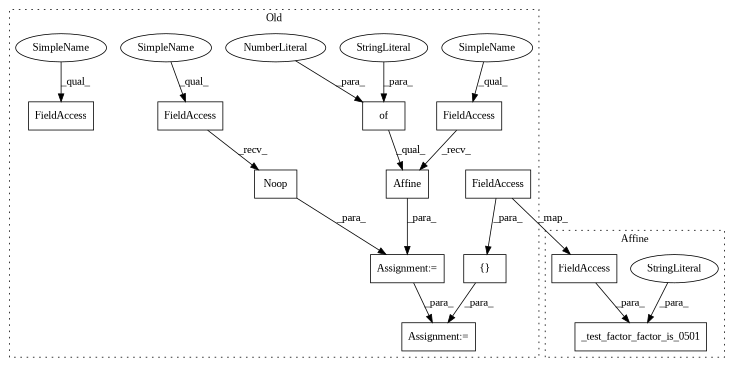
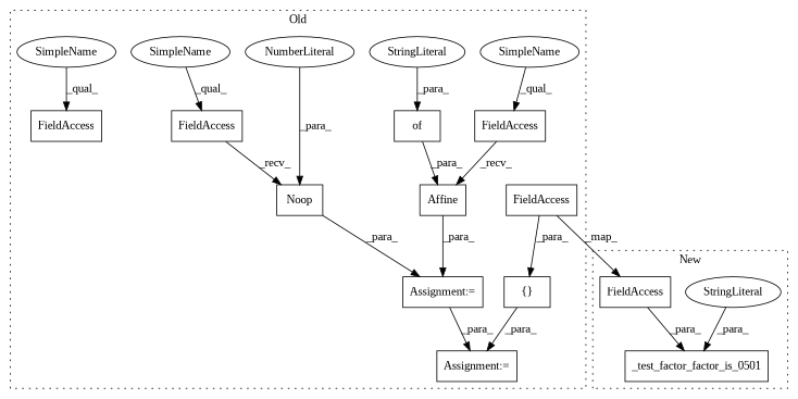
  digraph {
    fontname="Liberation Serif"
    node [a=22 fontname="Liberation Serif" l=6 s=39144 shape=box]
    edge [fontname="Liberation Serif"]
    n1 [a=32 l="3,1" label=of s="39173,39181"]
    n2 [a=34 l=1 label=NumberLiteral s=39180 shape=ellipse]
    n3 [a=32 l="7,1" label=Affine s="39162,39182"]
    n4 [l=17 label=FieldAccess]
    n5 [l=17 label=FieldAccess s=39089]
    n6 [l=17 label=FieldAccess s=39119]
    n7 [a=32 label=Noop s=39137]
    n8 [a=45 l=3 label=StringLiteral s=39176 shape=ellipse]
    n9 [a=7 l=1 label="Assignment:=" s=39198]
    n10 [a=4 l="1,1" label="{}" s="39229,39239"]
    n11 [a=7 l=1 label="Assignment:=" s=39088]
    n12 [l=9 label=FieldAccess s=39230]
    n13 [a=42 label=SimpleName shape=ellipse]
    n14 [a=42 label=SimpleName s=39119 shape=ellipse]
    n15 [a=42 label=SimpleName s=39089 shape=ellipse]
    n16 [a=32 l="25,1" label=_test_factor_factor_is_0501 s="35689,35742"]
    n17 [a=45 l=18 label=StringLiteral s=35714 shape=ellipse]
    n18 [l=9 label=FieldAccess s=35733]
    subgraph cluster_1 {
      label=Old
      style=dotted
      n1
      n2
      n3
      n4
      n5
      n6
      n7
      n8
      n9
      n10
      n11
      n12
      n13
      n14
      n15
    }
    subgraph cluster_2 {
-     label=Affine
+     label=New
      style=dotted
      n16
      n17
      n18
    }
-   n1 -> n3 [label=_qual_]
-   n2 -> n1 [label=_para_]
+   n1 -> n3 [label=_para_]
+   n2 -> n7 [label=_para_]
    n3 -> n11 [label=_para_]
    n4 -> n3 [label=_recv_]
    n6 -> n7 [label=_recv_]
    n7 -> n11 [label=_para_]
    n8 -> n1 [label=_para_]
    n10 -> n9 [label=_para_]
    n11 -> n9 [label=_para_]
    n12 -> n10 [label=_para_]
    n12 -> n18 [label=_map_]
    n13 -> n4 [label=_qual_]
    n14 -> n6 [label=_qual_]
    n15 -> n5 [label=_qual_]
    n17 -> n16 [label=_para_]
    n18 -> n16 [label=_para_]
  }
